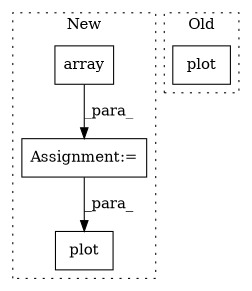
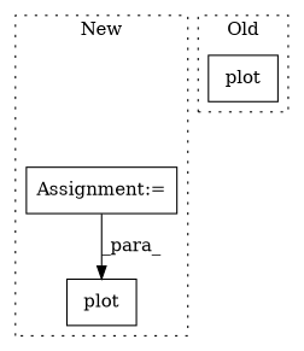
  digraph {
    node [a=32 l="5,1" shape=box]
-   n1 [l="6,1" label=array s="1479,1502"]
    n2 [a=7 l=1 label="Assignment:=" s=1472]
    n3 [label=plot s="1630,1663"]
    n4 [label=plot s="1424,1456"]
    subgraph cluster_1 {
      label=New
      style=dotted
-     n1
      n2
      n3
    }
    subgraph cluster_2 {
      label=Old
      style=dotted
      n4
    }
-   n1 -> n2 [label=_para_]
    n2 -> n3 [label=_para_]
  }
